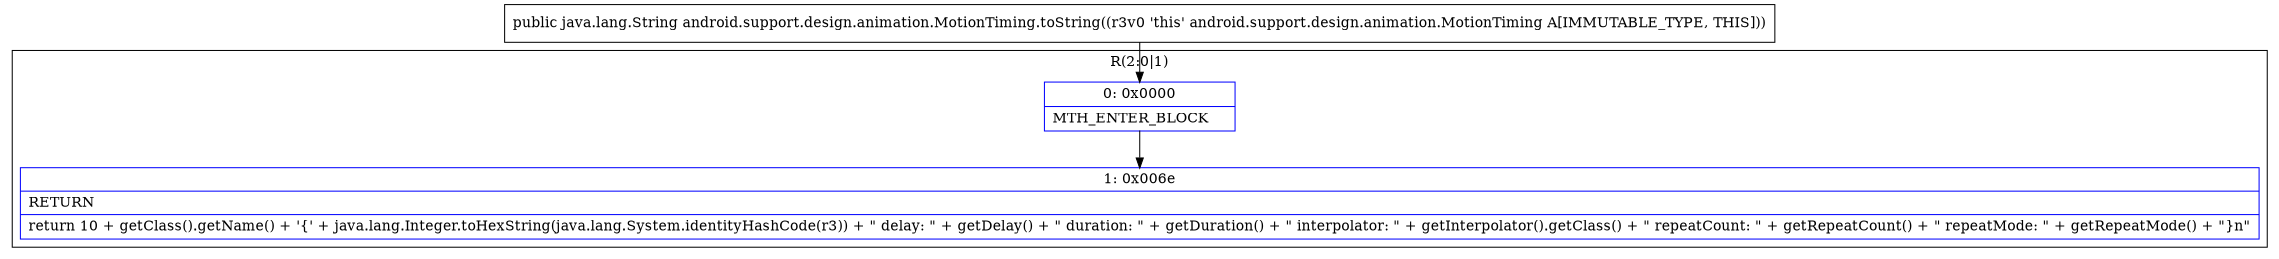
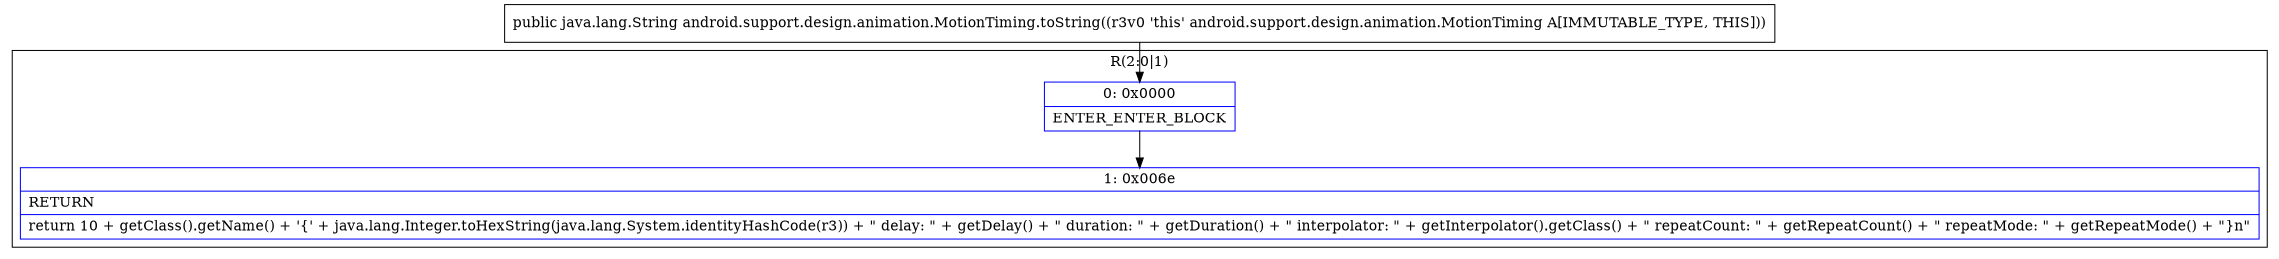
  digraph {
    node [color=blue shape=record]
-   n1 [label="{0\:\ 0x0000|MTH_ENTER_BLOCK\l}"]
+   n1 [label="{0\:\ 0x0000|ENTER_ENTER_BLOCK\l}"]
    n2 [label="{1\:\ 0x006e|RETURN\l|return 10 + getClass().getName() + '\{' + java.lang.Integer.toHexString(java.lang.System.identityHashCode(r3)) + \" delay: \" + getDelay() + \" duration: \" + getDuration() + \" interpolator: \" + getInterpolator().getClass() + \" repeatCount: \" + getRepeatCount() + \" repeatMode: \" + getRepeatMode() + \"\}n\"\l}"]
    n3 [label="{public java.lang.String android.support.design.animation.MotionTiming.toString((r3v0 'this' android.support.design.animation.MotionTiming A[IMMUTABLE_TYPE, THIS])) }" color=""]
    subgraph cluster_1 {
      label="R(2:0|1)"
      n1
      n2
    }
    n1 -> n2
    n3 -> n1
  }
